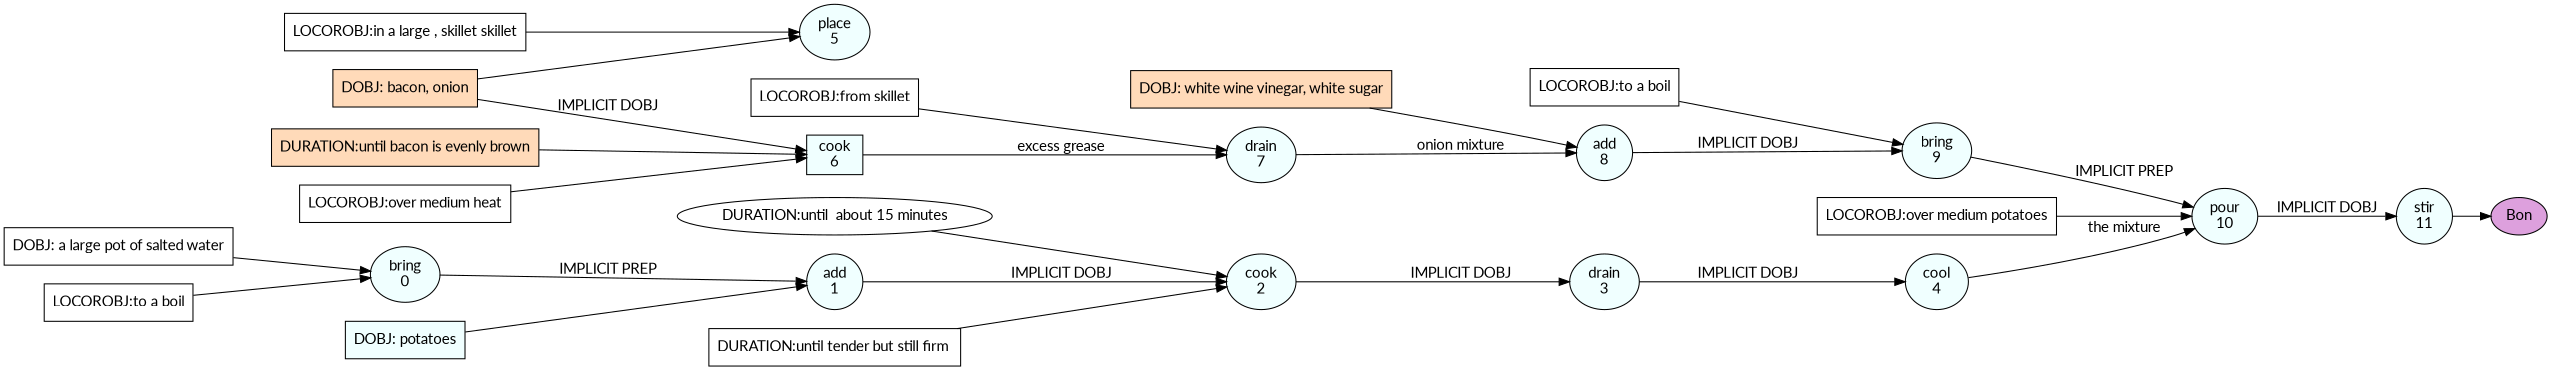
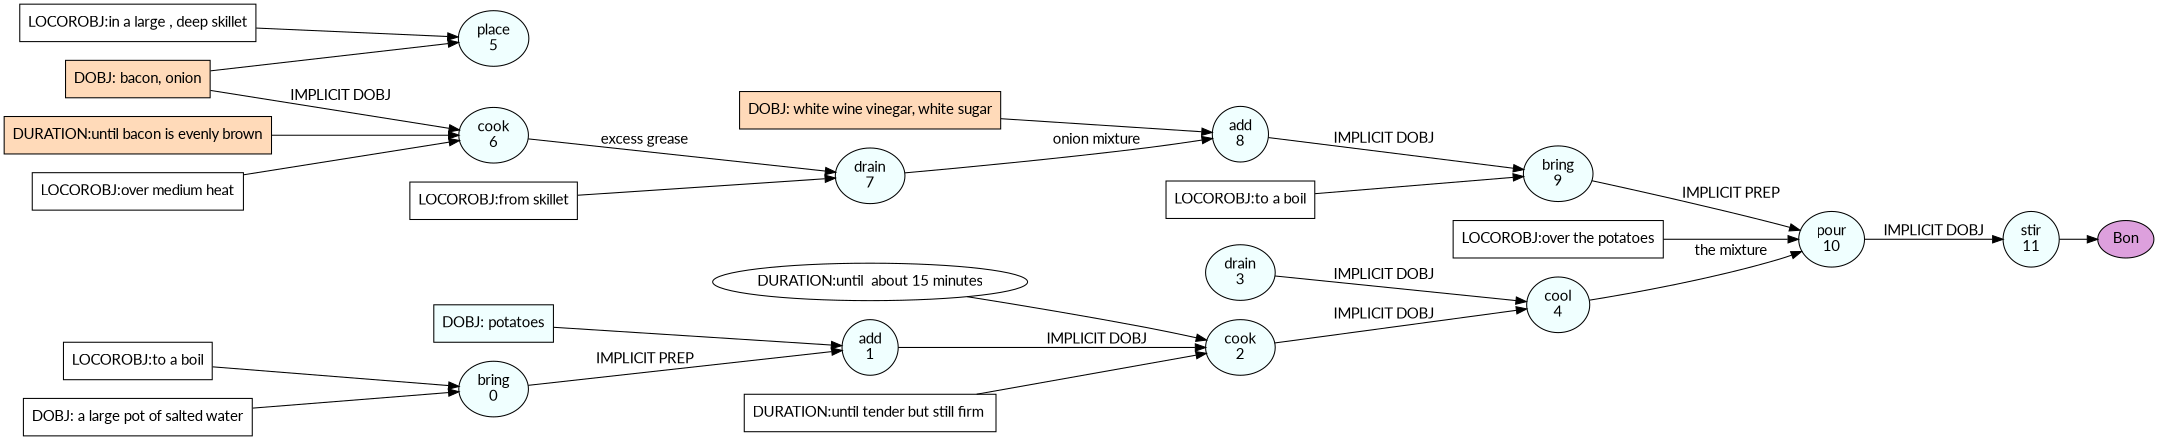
  digraph {
    fontname=Lato
    rankdir=LR
    node [fillcolor=azure fontname=Lato shape=oval style=filled]
    edge [fontname=Lato]
    n1 [label="bring\n0"]
    n2 [label="add\n1"]
    n3 [label="cook\n2"]
    n4 [label="drain\n3"]
    n5 [label="cool\n4"]
    n6 [label="pour\n10"]
    n7 [label="stir\n11"]
    n8 [label="place\n5"]
-   n9 [label="cook\n6" shape=box]
+   n9 [label="cook\n6"]
    n10 [label="drain\n7"]
    n11 [label="add\n8"]
    n12 [label="bring\n9"]
    n13 [fillcolor=plum label=Bon]
    n14 [fillcolor=peachpuff label="DOBJ: bacon, onion" shape=box]
-   n15 [fillcolor=white label="LOCOROBJ:in a large , skillet skillet" shape=box]
+   n15 [fillcolor=white label="LOCOROBJ:in a large , deep skillet" shape=box]
    n16 [fillcolor=white label="DOBJ: a large pot of salted water" shape=box]
    n17 [fillcolor=white label="LOCOROBJ:to a boil" shape=box]
    n18 [label="DOBJ: potatoes" shape=box]
    n19 [fillcolor=white label="DURATION:until tender but still firm " shape=box]
    n20 [fillcolor=white label="DURATION:until  about 15 minutes" shape=ellipse]
    n21 [fillcolor=white label="LOCOROBJ:over medium heat" shape=box]
    n22 [fillcolor=peachpuff label="DURATION:until bacon is evenly brown" shape=box]
    n23 [fillcolor=white label="LOCOROBJ:from skillet" shape=box]
    n24 [fillcolor=peachpuff label="DOBJ: white wine vinegar, white sugar" shape=box]
    n25 [fillcolor=white label="LOCOROBJ:to a boil" shape=box]
-   n26 [fillcolor=white label="LOCOROBJ:over medium potatoes" shape=box]
+   n26 [fillcolor=white label="LOCOROBJ:over the potatoes" shape=box]
    n1 -> n2 [label="IMPLICIT PREP"]
    n2 -> n3 [label="IMPLICIT DOBJ"]
-   n3 -> n4 [label="IMPLICIT DOBJ"]
+   n3 -> n5 [label="IMPLICIT DOBJ"]
    n4 -> n5 [label="IMPLICIT DOBJ"]
    n5 -> n6 [label="the mixture"]
    n6 -> n7 [label="IMPLICIT DOBJ"]
    n7 -> n13
    n9 -> n10 [label="excess grease"]
    n10 -> n11 [label="onion mixture"]
    n11 -> n12 [label="IMPLICIT DOBJ"]
    n12 -> n6 [label="IMPLICIT PREP"]
    n14 -> n8
    n14 -> n9 [label="IMPLICIT DOBJ"]
    n15 -> n8
    n16 -> n1
    n17 -> n1
    n18 -> n2
    n19 -> n3
    n20 -> n3
    n21 -> n9
    n22 -> n9
    n23 -> n10
    n24 -> n11
    n25 -> n12
    n26 -> n6
  }
